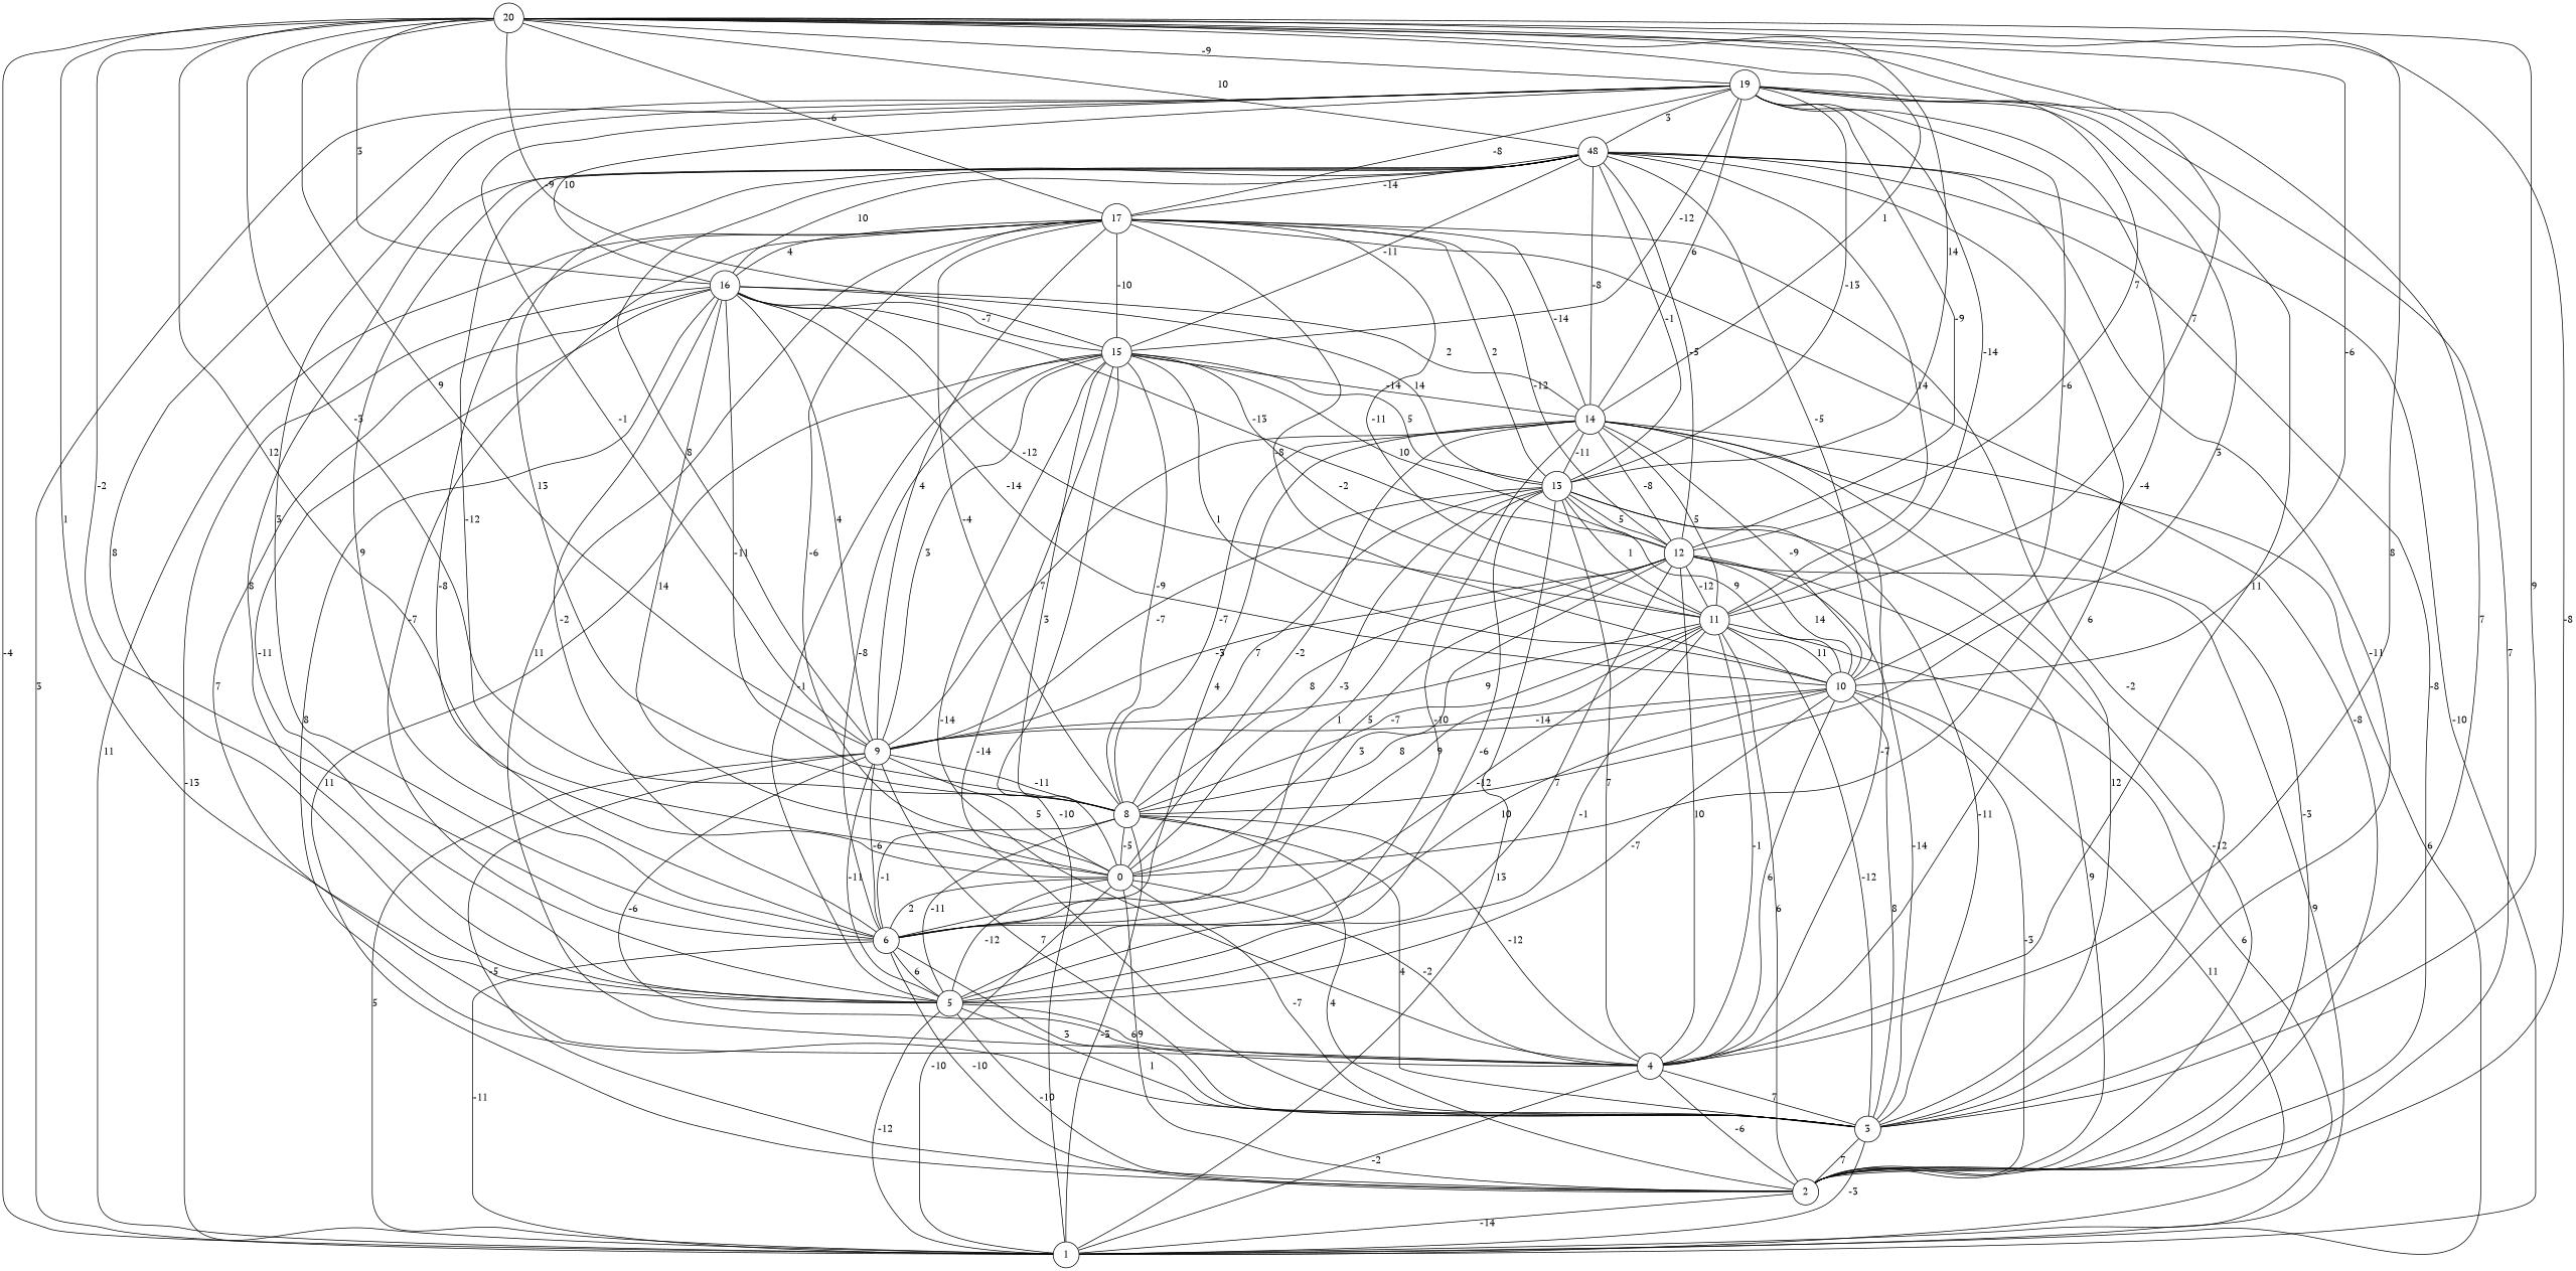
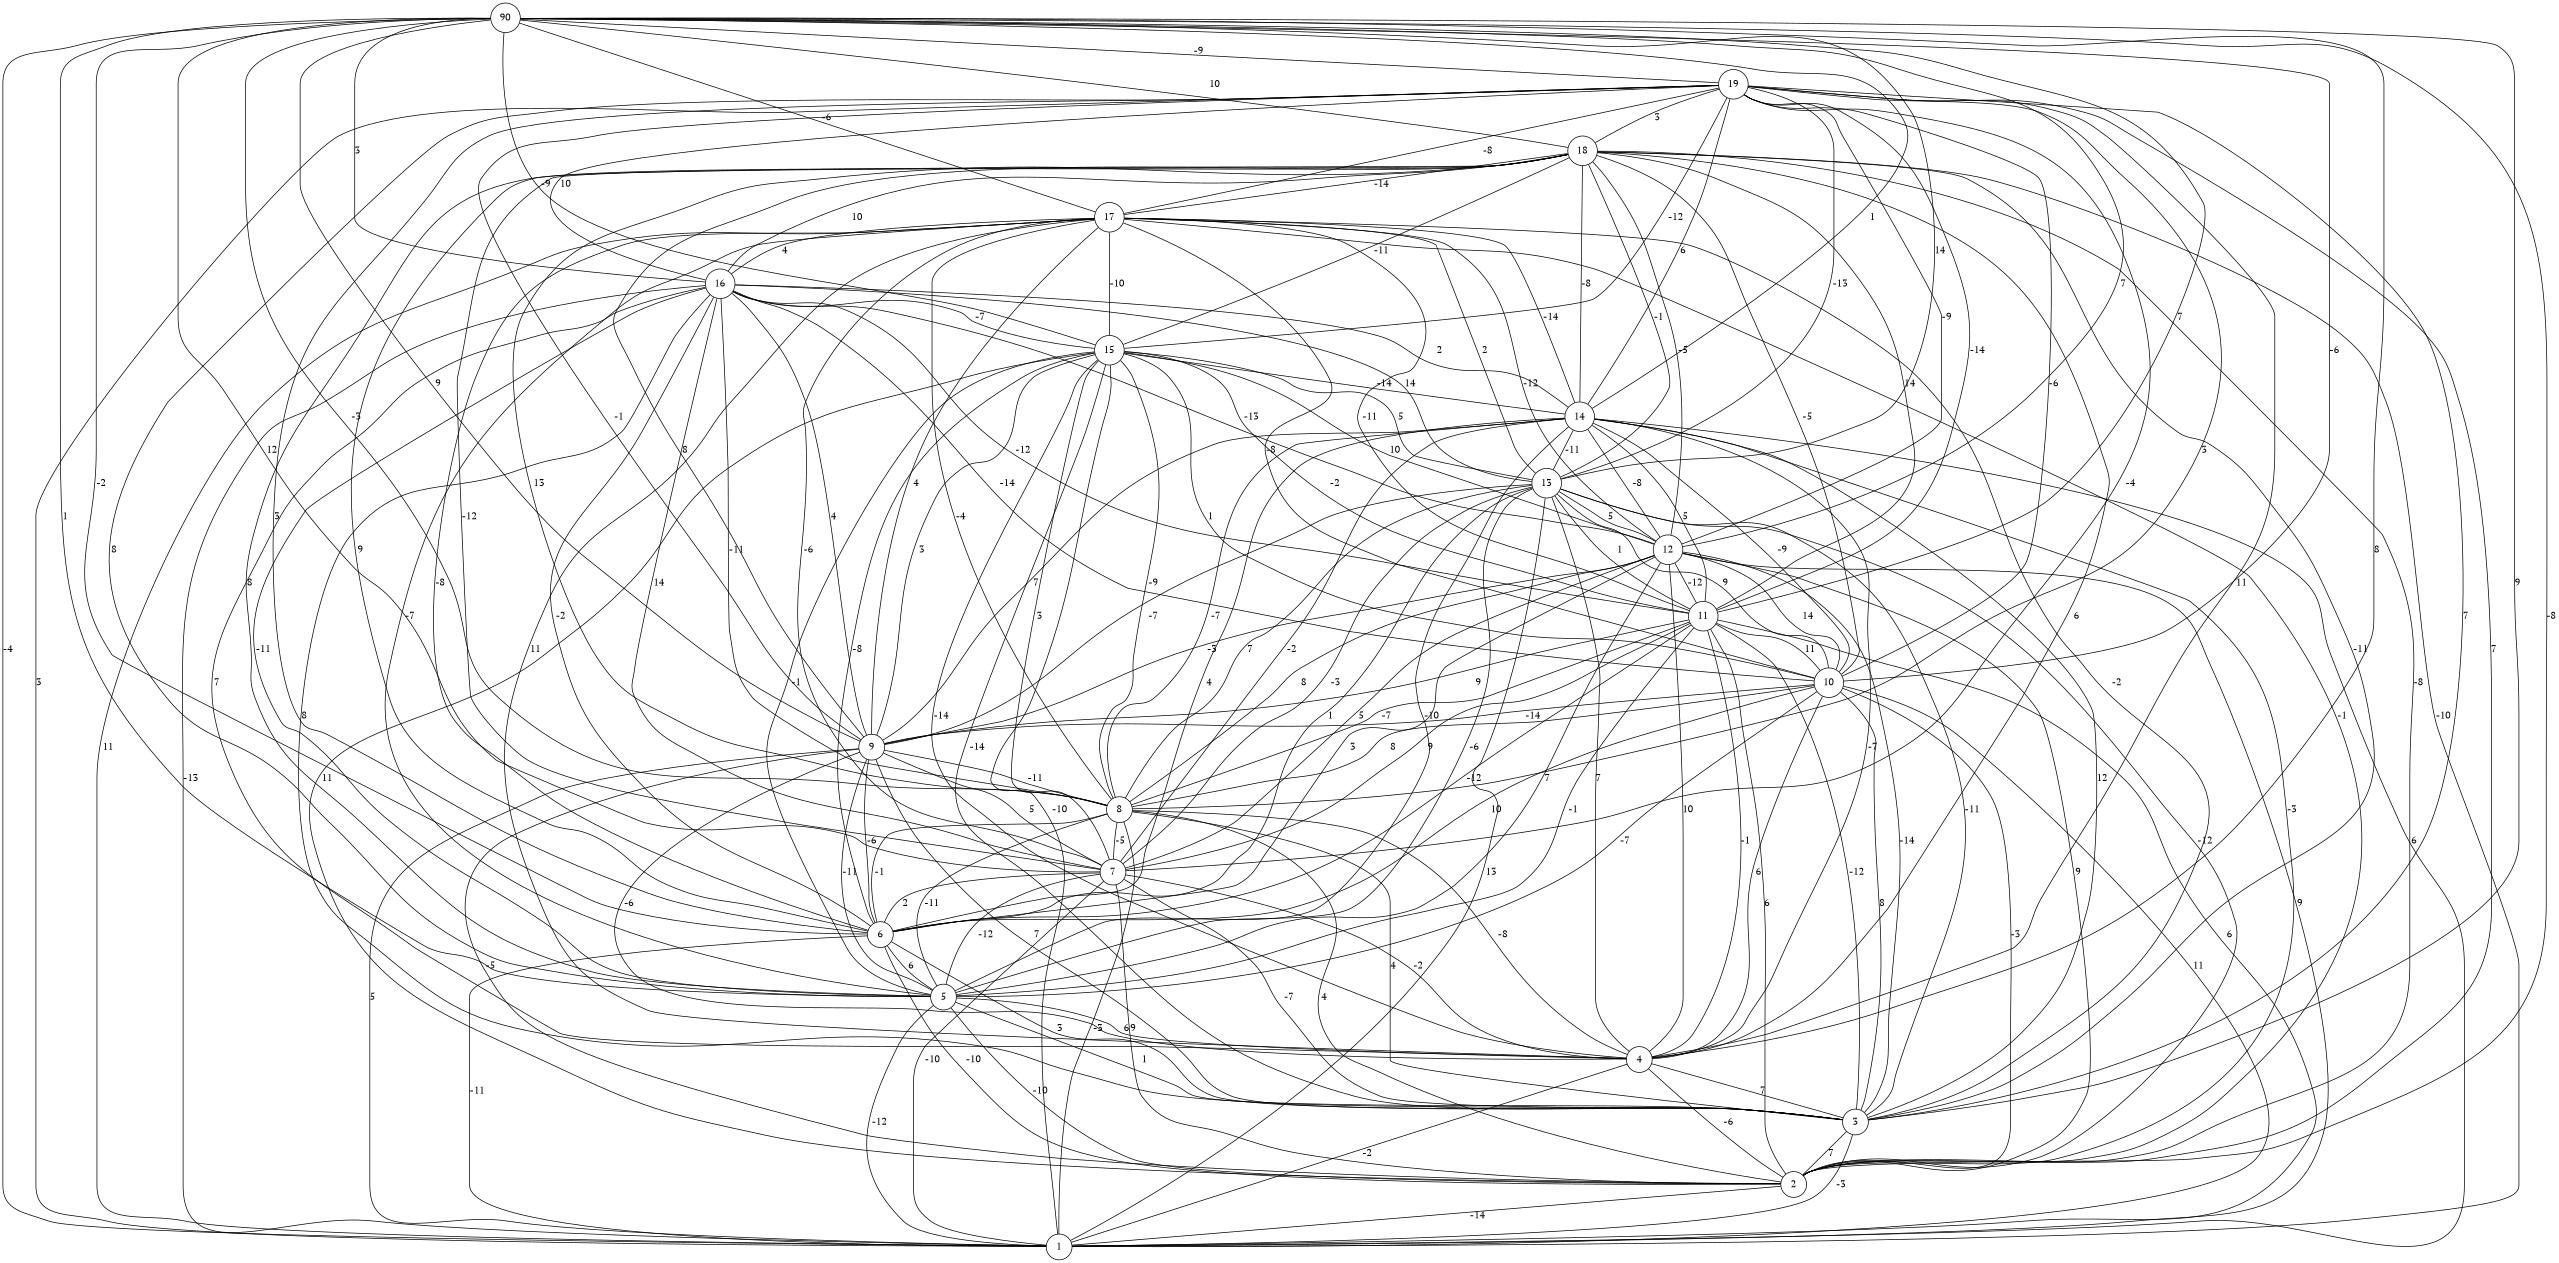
  graph {
    fontname="PT Serif"
    node [fontname="PT Serif" shape=circle]
    edge [fontname="PT Serif"]
-   20
+   20 [label=90]
    1
    2
    3
    4
    5
    6
-   7 [label=0]
+   7
    8
    9
    10
    11
    12
    13
    14
    15
    16
    17
-   18 [label=48]
+   18
    19
    20 -- 1 [label=-4]
    20 -- 2 [label=-8]
    20 -- 3 [label=9]
    20 -- 4 [label=8]
    20 -- 5 [label=1]
    20 -- 6 [label=-2]
    20 -- 7 [label=12]
    20 -- 8 [label=-3]
    20 -- 9 [label=9]
    20 -- 10 [label=-6]
    20 -- 11 [label=7]
    20 -- 12 [label=7]
    20 -- 13 [label=14]
    20 -- 14 [label=1]
    20 -- 15 [label=-9]
    20 -- 16 [label=3]
    20 -- 17 [label=-6]
    20 -- 18 [label=10]
    20 -- 19 [label=-9]
    2 -- 1 [label=-14]
    3 -- 1 [label=-3]
    3 -- 2 [label=7]
    4 -- 1 [label=-2]
    4 -- 2 [label=-6]
    4 -- 3 [label=7]
    5 -- 1 [label=-12]
    5 -- 2 [label=-10]
    5 -- 3 [label=1]
    5 -- 4 [label=6]
    6 -- 1 [label=-11]
    6 -- 2 [label=-10]
    6 -- 3 [label=3]
    6 -- 5 [label=6]
    7 -- 1 [label=-10]
    7 -- 2 [label=9]
    7 -- 3 [label=-7]
    7 -- 4 [label=-2]
    7 -- 5 [label=-12]
    7 -- 6 [label=2]
    8 -- 1 [label=-3]
    8 -- 2 [label=4]
    8 -- 3 [label=4]
-   8 -- 4 [label=-12]
+   8 -- 4 [label=-8]
    8 -- 5 [label=-11]
    8 -- 6 [label=-1]
    8 -- 7 [label=-5]
    9 -- 1 [label=5]
    9 -- 2 [label=-5]
    9 -- 3 [label=7]
    9 -- 4 [label=-6]
    9 -- 5 [label=-11]
    9 -- 6 [label=-6]
    9 -- 7 [label=5]
    9 -- 8 [label=-11]
    10 -- 1 [label=11]
    10 -- 2 [label=-3]
    10 -- 3 [label=8]
    10 -- 4 [label=6]
    10 -- 5 [label=-7]
    10 -- 6 [label=10]
    10 -- 8 [label=8]
    10 -- 9 [label=-14]
    11 -- 1 [label=6]
    11 -- 2 [label=6]
    11 -- 3 [label=-12]
    11 -- 4 [label=-1]
    11 -- 5 [label=-1]
    11 -- 6 [label=-12]
    11 -- 7 [label=9]
    11 -- 8 [label=-7]
    11 -- 9 [label=9]
    11 -- 10 [label=11]
    12 -- 1 [label=9]
    12 -- 2 [label=9]
    12 -- 3 [label=-14]
    12 -- 4 [label=10]
    12 -- 5 [label=7]
    12 -- 6 [label=3]
    12 -- 7 [label=5]
    12 -- 8 [label=8]
    12 -- 9 [label=-3]
    12 -- 10 [label=14]
    12 -- 11 [label=-12]
    13 -- 1 [label=13]
    13 -- 2 [label=-12]
    13 -- 3 [label=-11]
    13 -- 4 [label=7]
    13 -- 5 [label=-6]
    13 -- 6 [label=1]
    13 -- 7 [label=-3]
    13 -- 8 [label=7]
    13 -- 9 [label=-7]
    13 -- 10 [label=9]
    13 -- 11 [label=1]
    13 -- 12 [label=5]
    14 -- 1 [label=6]
    14 -- 2 [label=-3]
    14 -- 3 [label=12]
    14 -- 4 [label=-7]
    14 -- 5 [label=-10]
    14 -- 6 [label=4]
    14 -- 7 [label=-2]
    14 -- 8 [label=-7]
    14 -- 9 [label=7]
    14 -- 10 [label=-9]
    14 -- 11 [label=5]
    14 -- 12 [label=-8]
    14 -- 13 [label=-11]
    15 -- 1 [label=-10]
    15 -- 2 [label=11]
    15 -- 3 [label=-14]
    15 -- 4 [label=-14]
    15 -- 5 [label=-1]
    15 -- 6 [label=-8]
    15 -- 7 [label=3]
    15 -- 8 [label=-9]
    15 -- 9 [label=3]
    15 -- 10 [label=1]
    15 -- 11 [label=-2]
    15 -- 12 [label=10]
    15 -- 13 [label=5]
    15 -- 14 [label=-14]
    16 -- 1 [label=-13]
    16 -- 3 [label=8]
    16 -- 4 [label=7]
    16 -- 5 [label=-11]
    16 -- 6 [label=-2]
    16 -- 7 [label=14]
    16 -- 8 [label=-11]
    16 -- 9 [label=4]
    16 -- 10 [label=-14]
    16 -- 11 [label=-12]
    16 -- 12 [label=-13]
    16 -- 13 [label=14]
    16 -- 14 [label=2]
    16 -- 15 [label=-7]
    17 -- 1 [label=11]
-   17 -- 2 [label=-8]
+   17 -- 2 [label=-1]
    17 -- 3 [label=-2]
    17 -- 4 [label=11]
    17 -- 5 [label=-7]
    17 -- 6 [label=-8]
    17 -- 7 [label=-6]
    17 -- 8 [label=-4]
    17 -- 9 [label=4]
    17 -- 10 [label=-8]
    17 -- 11 [label=-11]
    17 -- 12 [label=-12]
    17 -- 13 [label=2]
    17 -- 14 [label=-14]
    17 -- 15 [label=-10]
    17 -- 16 [label=4]
    18 -- 1 [label=-10]
    18 -- 2 [label=-8]
    18 -- 3 [label=-11]
    18 -- 4 [label=6]
    18 -- 5 [label=8]
    18 -- 6 [label=9]
    18 -- 7 [label=-12]
    18 -- 8 [label=13]
    18 -- 9 [label=8]
    18 -- 10 [label=-5]
    18 -- 11 [label=14]
    18 -- 12 [label=-5]
    18 -- 13 [label=-1]
    18 -- 14 [label=-8]
    18 -- 15 [label=-11]
    18 -- 16 [label=10]
    18 -- 17 [label=-14]
    19 -- 1 [label=3]
    19 -- 2 [label=7]
    19 -- 3 [label=7]
    19 -- 4 [label=11]
    19 -- 5 [label=8]
    19 -- 6 [label=3]
    19 -- 7 [label=-4]
    19 -- 8 [label=3]
    19 -- 9 [label=-1]
    19 -- 10 [label=-6]
    19 -- 11 [label=-14]
    19 -- 12 [label=-9]
    19 -- 13 [label=-13]
    19 -- 14 [label=6]
    19 -- 15 [label=-12]
    19 -- 16 [label=10]
    19 -- 17 [label=-8]
    19 -- 18 [label=3]
  }
